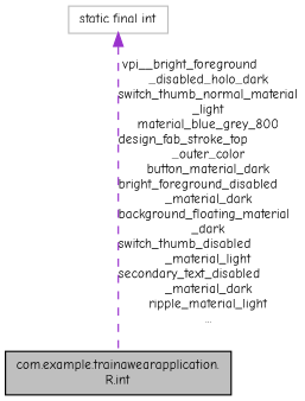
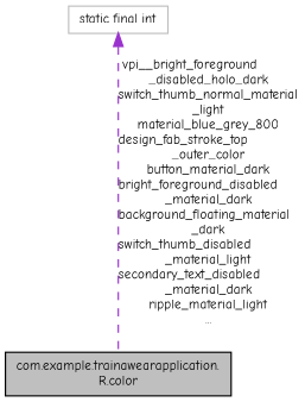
  digraph {
    fontname="Comic Neue"
    node [fontname="Comic Neue" fontsize=10 shape=record style=filled]
-   n1 [color=black fillcolor=grey75 fontcolor=black height=0.2 label="com.example.trainawearapplication.\lR.int" width=0.4]
+   n1 [color=black fillcolor=grey75 fontcolor=black height=0.2 label="com.example.trainawearapplication.\lR.color" width=0.4]
    n2 [color=grey75 fillcolor=white height=0.2 label="static final int" width=0.4]
    n2 -> n1 [color=darkorchid3 dir=back fontname="Comic Neue" fontsize=10 label=" vpi__bright_foreground\l_disabled_holo_dark\nswitch_thumb_normal_material\l_light\nmaterial_blue_grey_800\ndesign_fab_stroke_top\l_outer_color\nbutton_material_dark\nbright_foreground_disabled\l_material_dark\nbackground_floating_material\l_dark\nswitch_thumb_disabled\l_material_light\nsecondary_text_disabled\l_material_dark\nripple_material_light\n..." labelfontname=Helvetica labelfontsize=10 style=dashed]
  }
